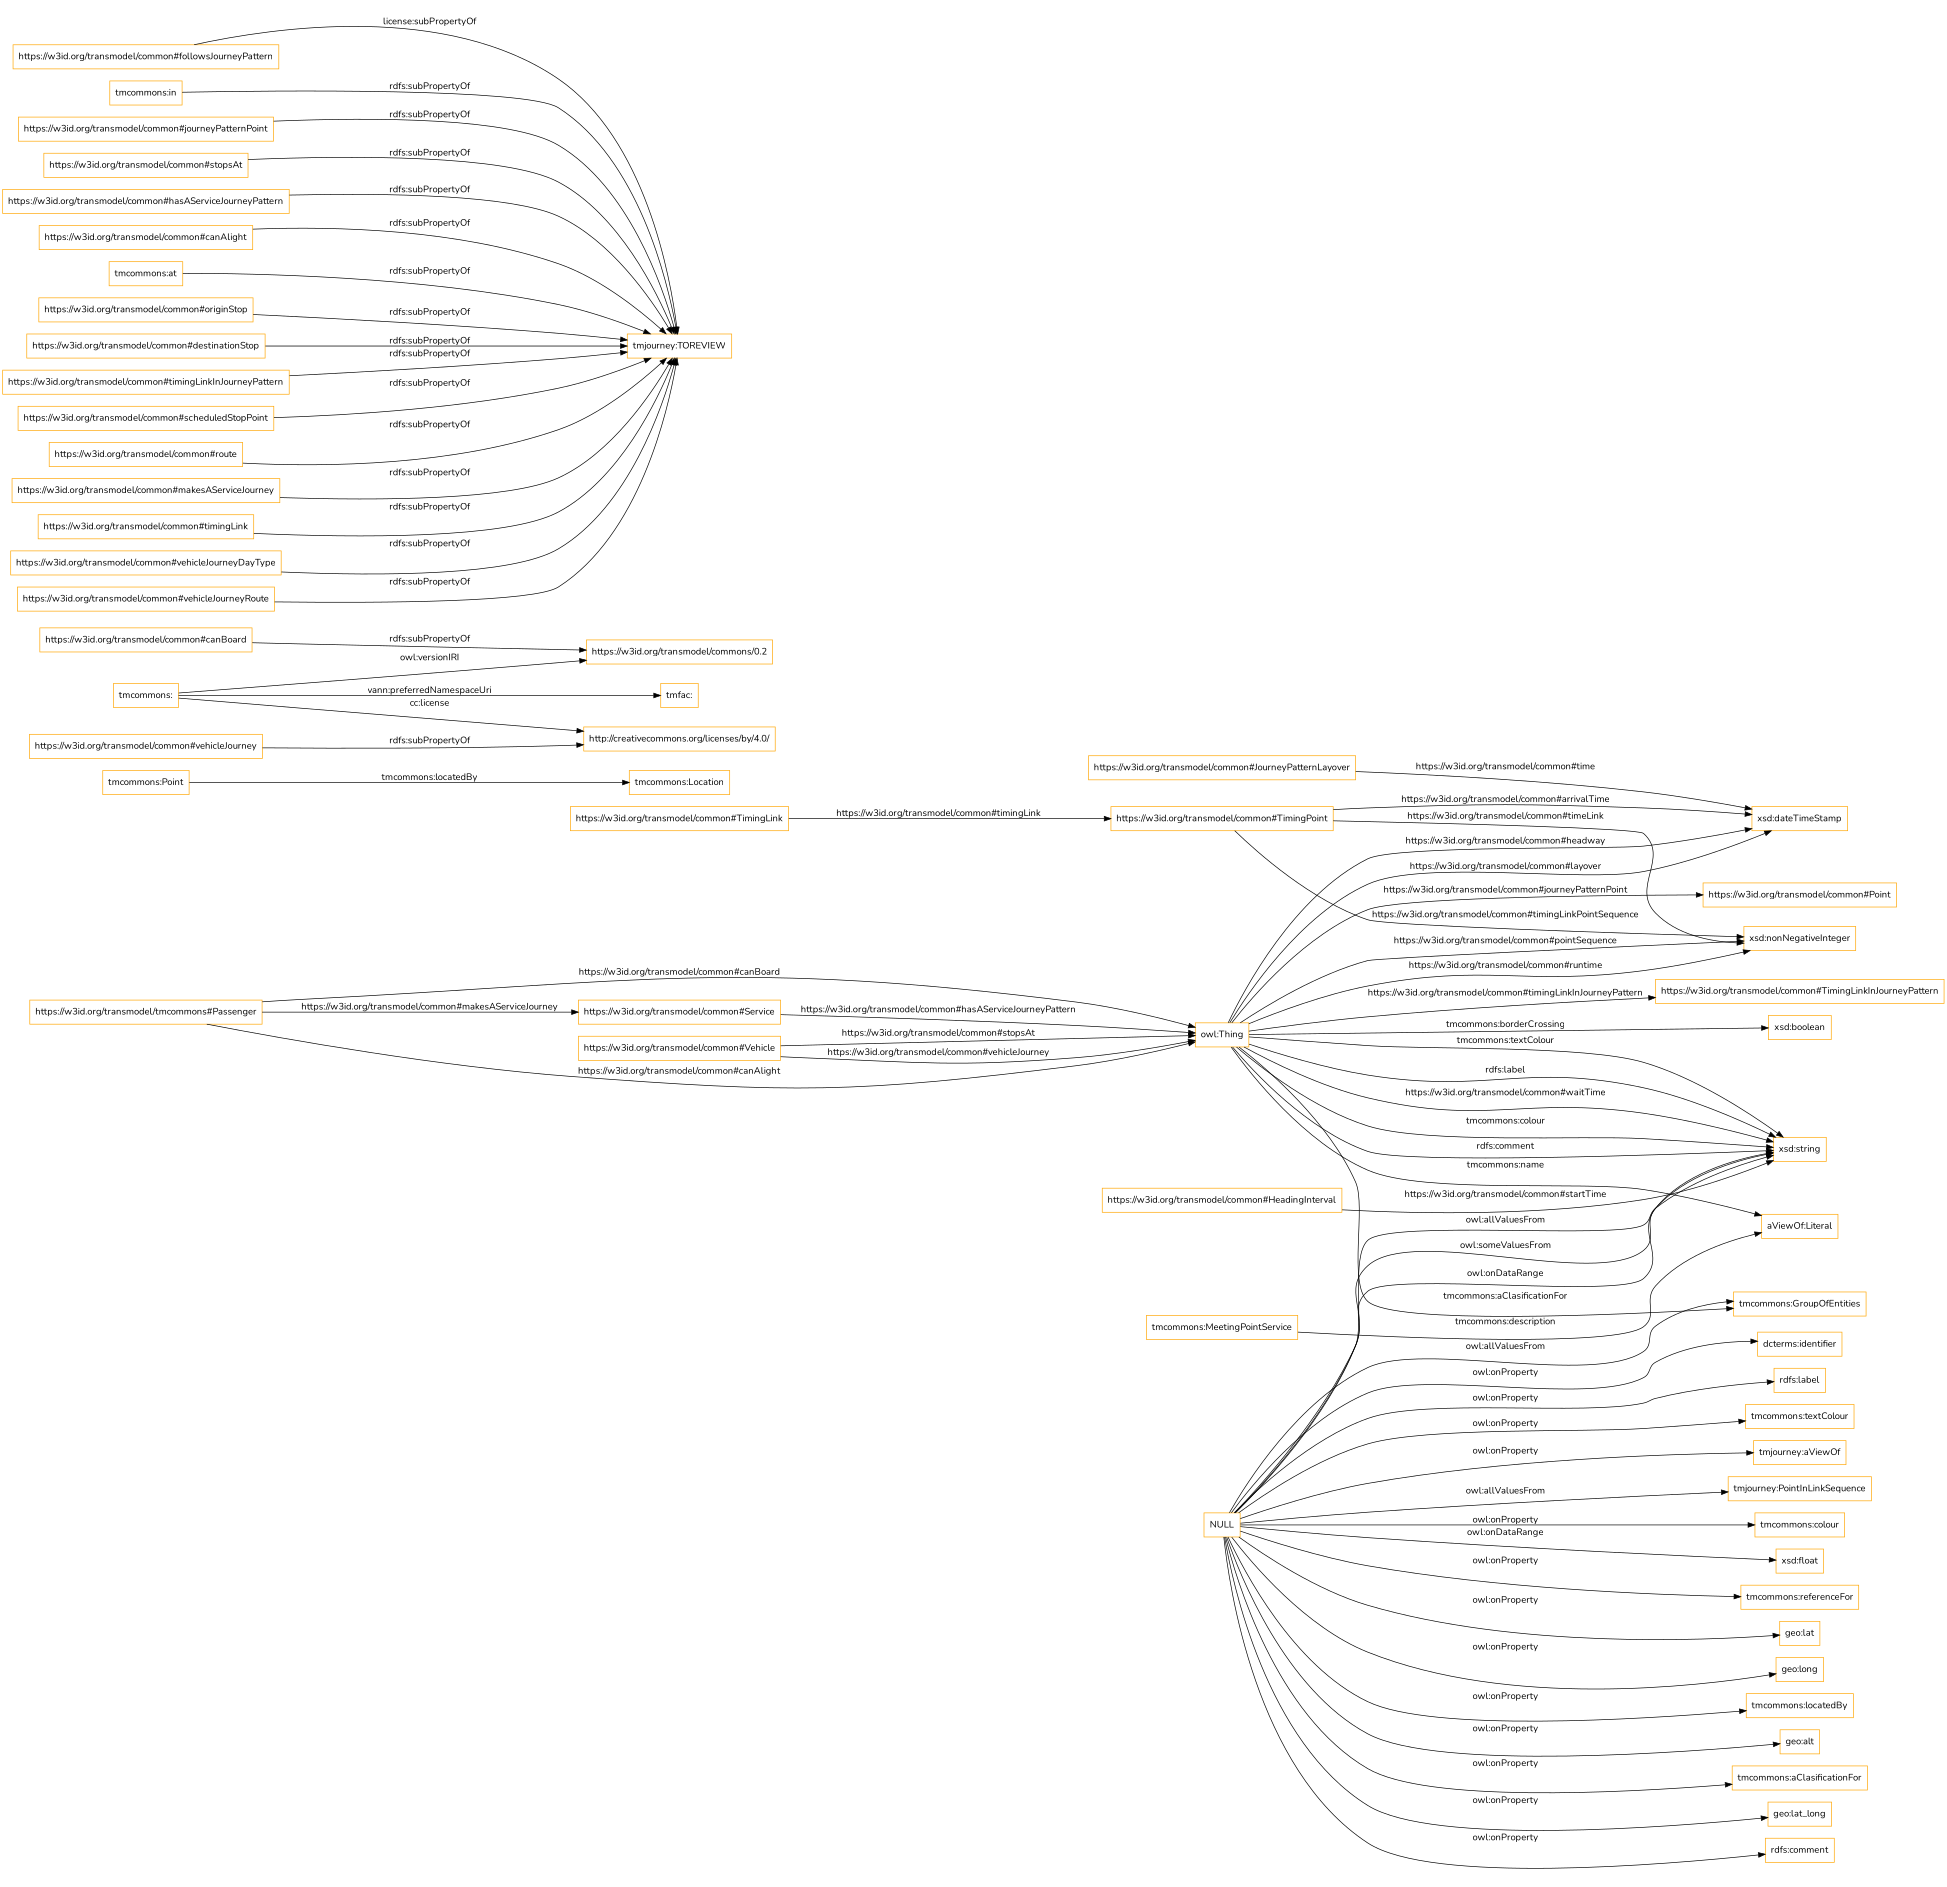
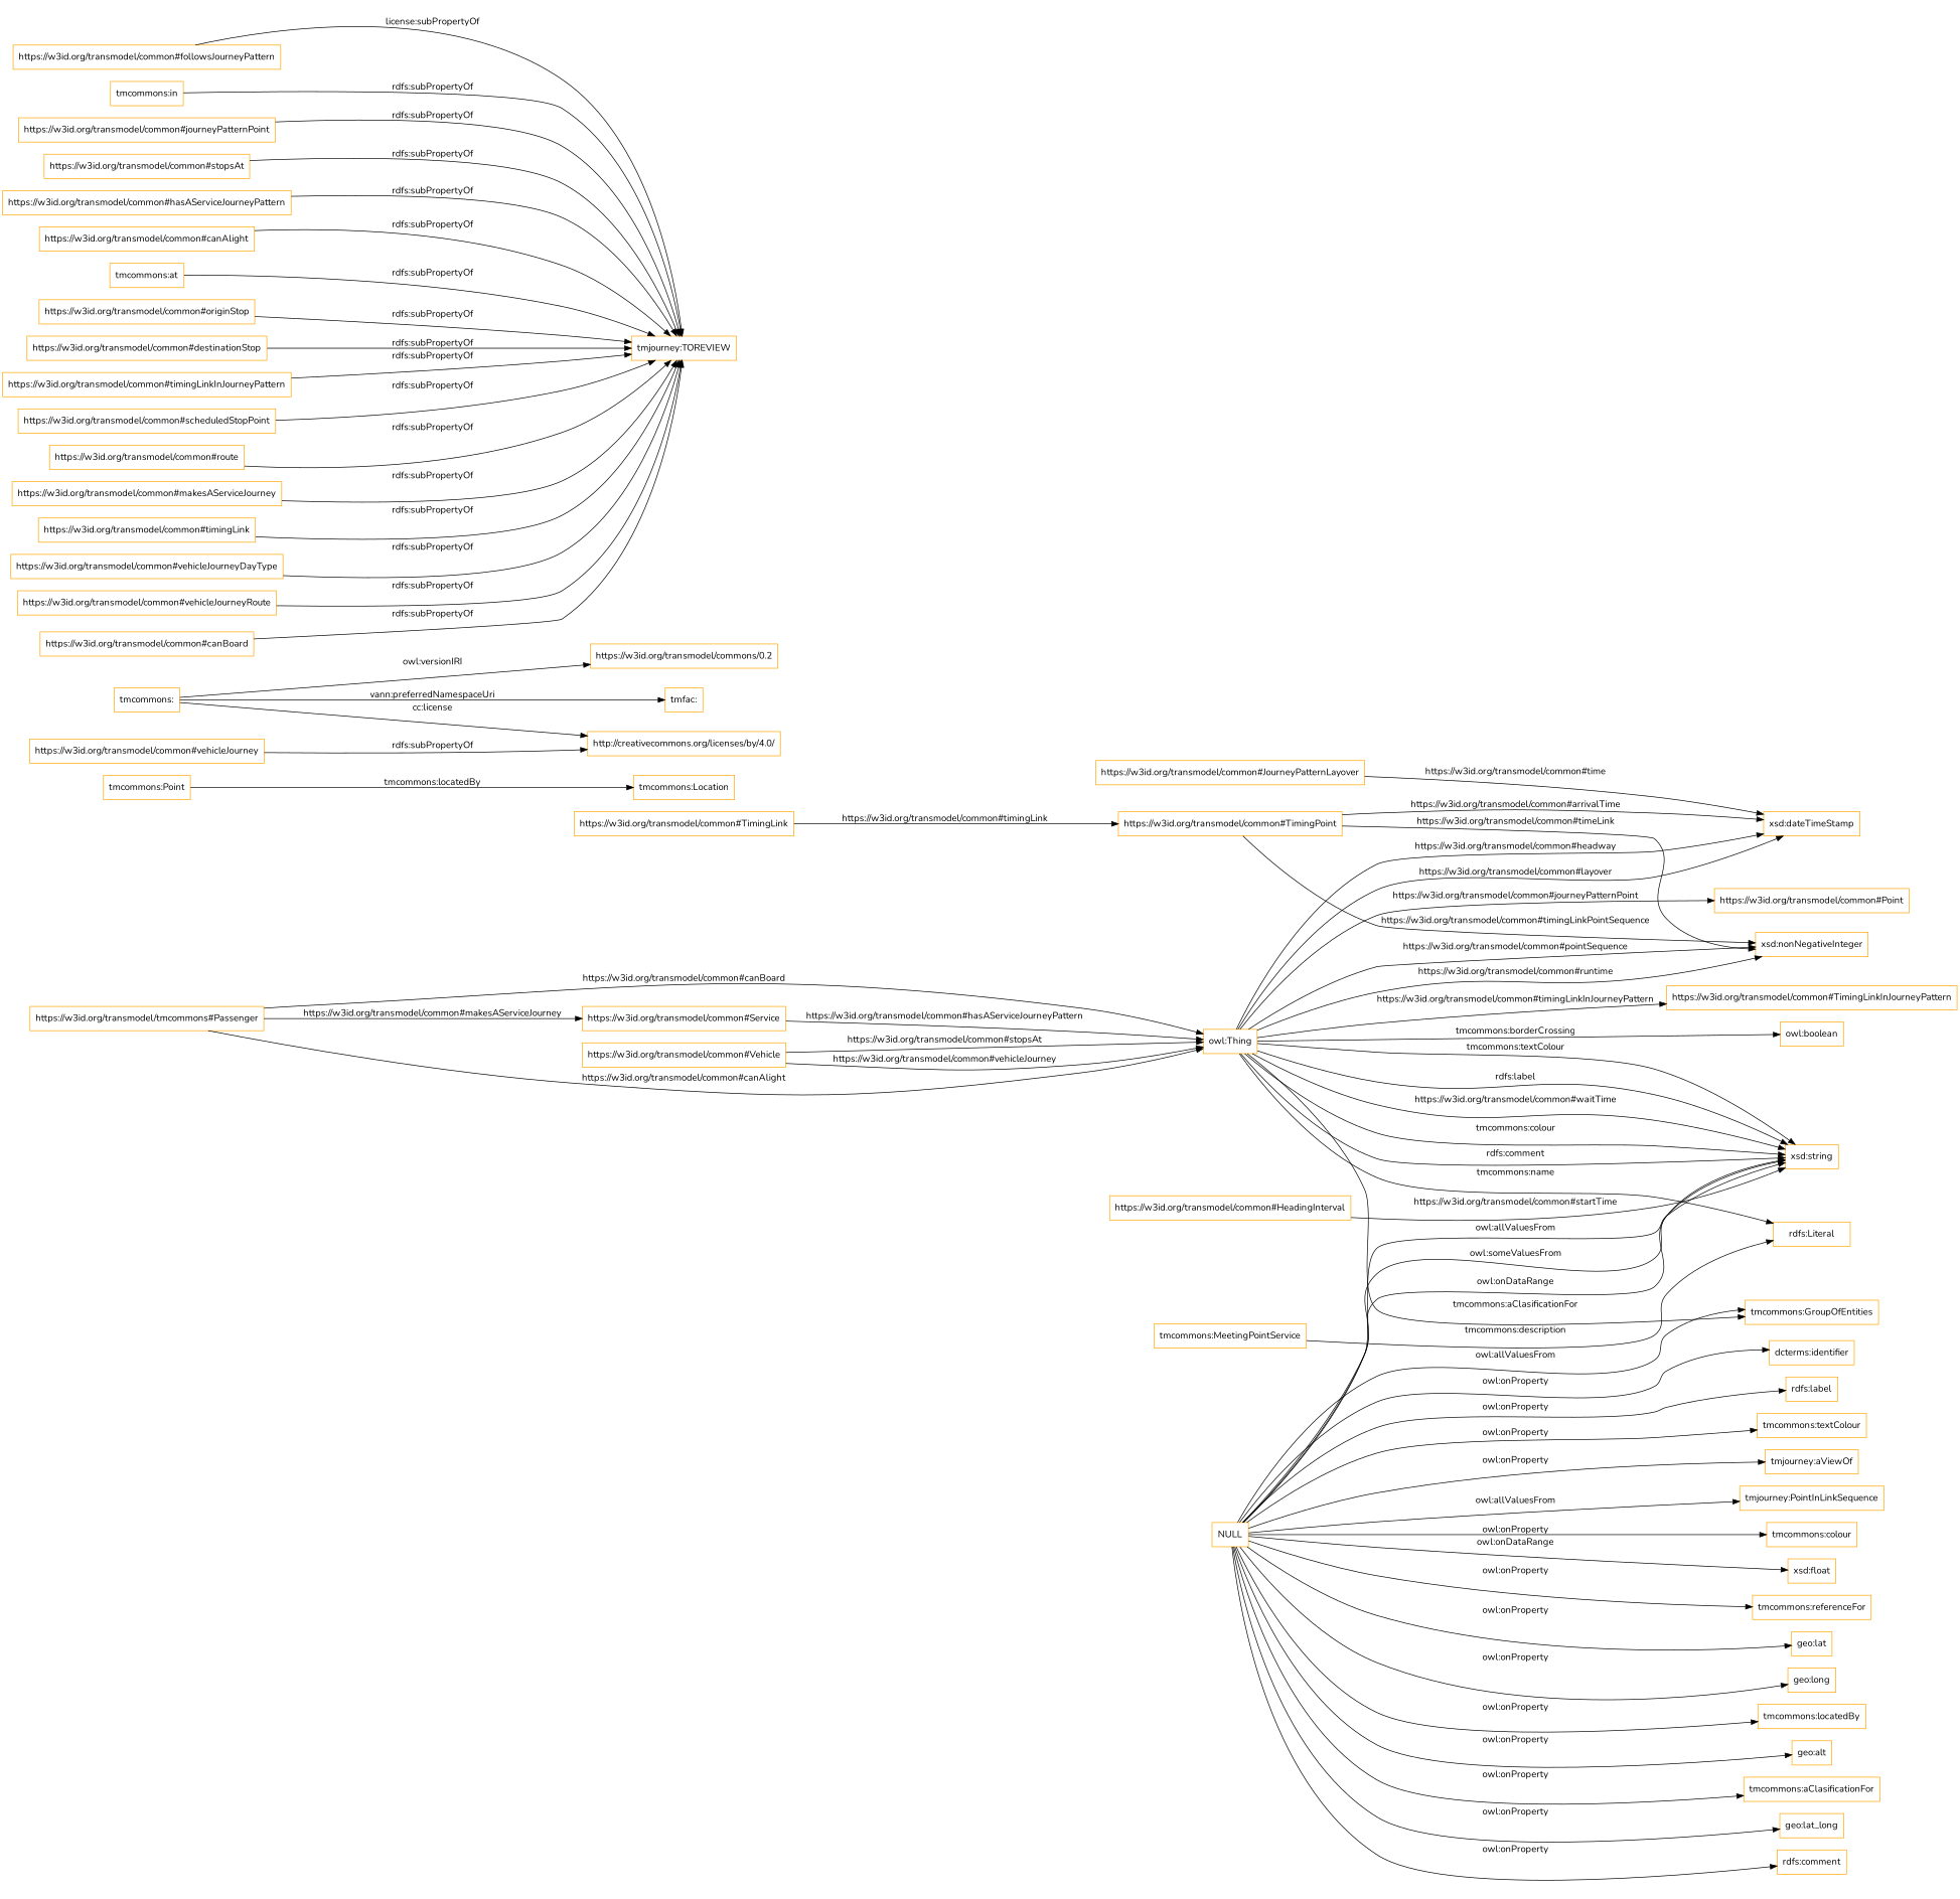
  digraph {
    fontname=Nunito
    rankdir=LR
    node [color=orange fontname=Nunito shape=rectangle]
    edge [fontname=Nunito]
    "https://w3id.org/transmodel/common#Service"
    "owl:Thing"
    "xsd:dateTimeStamp"
    "xsd:string"
    "xsd:nonNegativeInteger"
    "tmcommons:GroupOfEntities"
    "https://w3id.org/transmodel/common#Point"
    "https://w3id.org/transmodel/common#TimingLinkInJourneyPattern"
-   "xsd:boolean"
-   "rdfs:Literal" [label="aViewOf:Literal"]
+   "xsd:boolean" [label="owl:boolean"]
+   "rdfs:Literal"
    "tmcommons:Point"
    "tmcommons:Location"
    "https://w3id.org/transmodel/common#JourneyPatternLayover"
    "https://w3id.org/transmodel/common#TimingLink"
    "https://w3id.org/transmodel/common#TimingPoint"
    "https://w3id.org/transmodel/common#Vehicle"
    n17 [label="https://w3id.org/transmodel/tmcommons#Passenger"]
    "https://w3id.org/transmodel/common#HeadingInterval"
    "https://w3id.org/transmodel/common#canAlight"
    "tmjourney:TOREVIEW"
    "tmcommons:at"
    "https://w3id.org/transmodel/common#originStop"
    "https://w3id.org/transmodel/common#destinationStop"
    "https://w3id.org/transmodel/common#timingLinkInJourneyPattern"
    "https://w3id.org/transmodel/common#scheduledStopPoint"
    "https://w3id.org/transmodel/common#route"
    "https://w3id.org/transmodel/common#makesAServiceJourney"
    "https://w3id.org/transmodel/common#vehicleJourney"
    "http://creativecommons.org/licenses/by/4.0/"
    "https://w3id.org/transmodel/common#timingLink"
    "tmcommons:"
    "https://w3id.org/transmodel/commons/0.2"
    "tmfac:"
    "https://w3id.org/transmodel/common#canBoard"
    NULL
    "tmjourney:PointInLinkSequence"
    "tmcommons:colour"
    "xsd:float"
    "tmcommons:referenceFor"
    "geo:lat"
    "geo:long"
    "tmcommons:locatedBy"
    "geo:alt"
    "tmcommons:aClasificationFor"
    "geo:lat_long"
    "rdfs:comment"
    "dcterms:identifier"
    "rdfs:label"
    "tmcommons:textColour"
    "tmjourney:aViewOf"
    "https://w3id.org/transmodel/common#vehicleJourneyDayType"
    "https://w3id.org/transmodel/common#vehicleJourneyRoute"
    "https://w3id.org/transmodel/common#followsJourneyPattern"
    "tmcommons:in"
    "https://w3id.org/transmodel/common#journeyPatternPoint"
    "https://w3id.org/transmodel/common#stopsAt"
    "https://w3id.org/transmodel/common#hasAServiceJourneyPattern"
    "tmcommons:MeetingPointService"
    "https://w3id.org/transmodel/common#Service" -> "owl:Thing" [label="https://w3id.org/transmodel/common#hasAServiceJourneyPattern"]
    "owl:Thing" -> "xsd:dateTimeStamp" [label="https://w3id.org/transmodel/common#headway"]
    "owl:Thing" -> "xsd:dateTimeStamp" [label="https://w3id.org/transmodel/common#layover"]
    "owl:Thing" -> "xsd:string" [label="https://w3id.org/transmodel/common#waitTime"]
    "owl:Thing" -> "xsd:string" [label="tmcommons:colour"]
    "owl:Thing" -> "xsd:string" [label="rdfs:comment"]
    "owl:Thing" -> "xsd:string" [label="tmcommons:textColour"]
    "owl:Thing" -> "xsd:string" [label="rdfs:label"]
    "owl:Thing" -> "xsd:nonNegativeInteger" [label="https://w3id.org/transmodel/common#runtime"]
    "owl:Thing" -> "xsd:nonNegativeInteger" [label="https://w3id.org/transmodel/common#pointSequence"]
    "owl:Thing" -> "tmcommons:GroupOfEntities" [label="tmcommons:aClasificationFor"]
    "owl:Thing" -> "https://w3id.org/transmodel/common#Point" [label="https://w3id.org/transmodel/common#journeyPatternPoint"]
    "owl:Thing" -> "https://w3id.org/transmodel/common#TimingLinkInJourneyPattern" [label="https://w3id.org/transmodel/common#timingLinkInJourneyPattern"]
    "owl:Thing" -> "xsd:boolean" [label="tmcommons:borderCrossing"]
    "owl:Thing" -> "rdfs:Literal" [label="tmcommons:name"]
    "tmcommons:Point" -> "tmcommons:Location" [label="tmcommons:locatedBy"]
    "https://w3id.org/transmodel/common#JourneyPatternLayover" -> "xsd:dateTimeStamp" [label="https://w3id.org/transmodel/common#time"]
    "https://w3id.org/transmodel/common#TimingLink" -> "https://w3id.org/transmodel/common#TimingPoint" [label="https://w3id.org/transmodel/common#timingLink"]
    "https://w3id.org/transmodel/common#TimingPoint" -> "xsd:dateTimeStamp" [label="https://w3id.org/transmodel/common#arrivalTime"]
    "https://w3id.org/transmodel/common#TimingPoint" -> "xsd:nonNegativeInteger" [label="https://w3id.org/transmodel/common#timingLinkPointSequence"]
    "https://w3id.org/transmodel/common#TimingPoint" -> "xsd:nonNegativeInteger" [label="https://w3id.org/transmodel/common#timeLink"]
    "https://w3id.org/transmodel/common#Vehicle" -> "owl:Thing" [label="https://w3id.org/transmodel/common#stopsAt"]
    "https://w3id.org/transmodel/common#Vehicle" -> "owl:Thing" [label="https://w3id.org/transmodel/common#vehicleJourney"]
    n17 -> "https://w3id.org/transmodel/common#Service" [label="https://w3id.org/transmodel/common#makesAServiceJourney"]
    n17 -> "owl:Thing" [label="https://w3id.org/transmodel/common#canAlight"]
    n17 -> "owl:Thing" [label="https://w3id.org/transmodel/common#canBoard"]
    "https://w3id.org/transmodel/common#HeadingInterval" -> "xsd:string" [label="https://w3id.org/transmodel/common#startTime"]
    "https://w3id.org/transmodel/common#canAlight" -> "tmjourney:TOREVIEW" [label="rdfs:subPropertyOf"]
    "tmcommons:at" -> "tmjourney:TOREVIEW" [label="rdfs:subPropertyOf"]
    "https://w3id.org/transmodel/common#originStop" -> "tmjourney:TOREVIEW" [label="rdfs:subPropertyOf"]
    "https://w3id.org/transmodel/common#destinationStop" -> "tmjourney:TOREVIEW" [label="rdfs:subPropertyOf"]
    "https://w3id.org/transmodel/common#timingLinkInJourneyPattern" -> "tmjourney:TOREVIEW" [label="rdfs:subPropertyOf"]
    "https://w3id.org/transmodel/common#scheduledStopPoint" -> "tmjourney:TOREVIEW" [label="rdfs:subPropertyOf"]
    "https://w3id.org/transmodel/common#route" -> "tmjourney:TOREVIEW" [label="rdfs:subPropertyOf"]
    "https://w3id.org/transmodel/common#makesAServiceJourney" -> "tmjourney:TOREVIEW" [label="rdfs:subPropertyOf"]
    "https://w3id.org/transmodel/common#vehicleJourney" -> "http://creativecommons.org/licenses/by/4.0/" [label="rdfs:subPropertyOf"]
    "https://w3id.org/transmodel/common#timingLink" -> "tmjourney:TOREVIEW" [label="rdfs:subPropertyOf"]
    "tmcommons:" -> "http://creativecommons.org/licenses/by/4.0/" [label="cc:license"]
    "tmcommons:" -> "https://w3id.org/transmodel/commons/0.2" [label="owl:versionIRI"]
    "tmcommons:" -> "tmfac:" [label="vann:preferredNamespaceUri"]
-   "https://w3id.org/transmodel/common#canBoard" -> "https://w3id.org/transmodel/commons/0.2" [label="rdfs:subPropertyOf"]
+   "https://w3id.org/transmodel/common#canBoard" -> "tmjourney:TOREVIEW" [label="rdfs:subPropertyOf"]
    NULL -> "xsd:string" [label="owl:someValuesFrom"]
    NULL -> "xsd:string" [label="owl:onDataRange"]
    NULL -> "xsd:string" [label="owl:allValuesFrom"]
    NULL -> "tmcommons:GroupOfEntities" [label="owl:allValuesFrom"]
    NULL -> "tmjourney:PointInLinkSequence" [label="owl:allValuesFrom"]
    NULL -> "tmcommons:colour" [label="owl:onProperty"]
    NULL -> "xsd:float" [label="owl:onDataRange"]
    NULL -> "tmcommons:referenceFor" [label="owl:onProperty"]
    NULL -> "geo:lat" [label="owl:onProperty"]
    NULL -> "geo:long" [label="owl:onProperty"]
    NULL -> "tmcommons:locatedBy" [label="owl:onProperty"]
    NULL -> "geo:alt" [label="owl:onProperty"]
    NULL -> "tmcommons:aClasificationFor" [label="owl:onProperty"]
    NULL -> "geo:lat_long" [label="owl:onProperty"]
    NULL -> "rdfs:comment" [label="owl:onProperty"]
    NULL -> "dcterms:identifier" [label="owl:onProperty"]
    NULL -> "rdfs:label" [label="owl:onProperty"]
    NULL -> "tmcommons:textColour" [label="owl:onProperty"]
    NULL -> "tmjourney:aViewOf" [label="owl:onProperty"]
    "https://w3id.org/transmodel/common#vehicleJourneyDayType" -> "tmjourney:TOREVIEW" [label="rdfs:subPropertyOf"]
    "https://w3id.org/transmodel/common#vehicleJourneyRoute" -> "tmjourney:TOREVIEW" [label="rdfs:subPropertyOf"]
    "https://w3id.org/transmodel/common#followsJourneyPattern" -> "tmjourney:TOREVIEW" [label="license:subPropertyOf"]
    "tmcommons:in" -> "tmjourney:TOREVIEW" [label="rdfs:subPropertyOf"]
    "https://w3id.org/transmodel/common#journeyPatternPoint" -> "tmjourney:TOREVIEW" [label="rdfs:subPropertyOf"]
    "https://w3id.org/transmodel/common#stopsAt" -> "tmjourney:TOREVIEW" [label="rdfs:subPropertyOf"]
    "https://w3id.org/transmodel/common#hasAServiceJourneyPattern" -> "tmjourney:TOREVIEW" [label="rdfs:subPropertyOf"]
    "tmcommons:MeetingPointService" -> "rdfs:Literal" [label="tmcommons:description"]
  }
